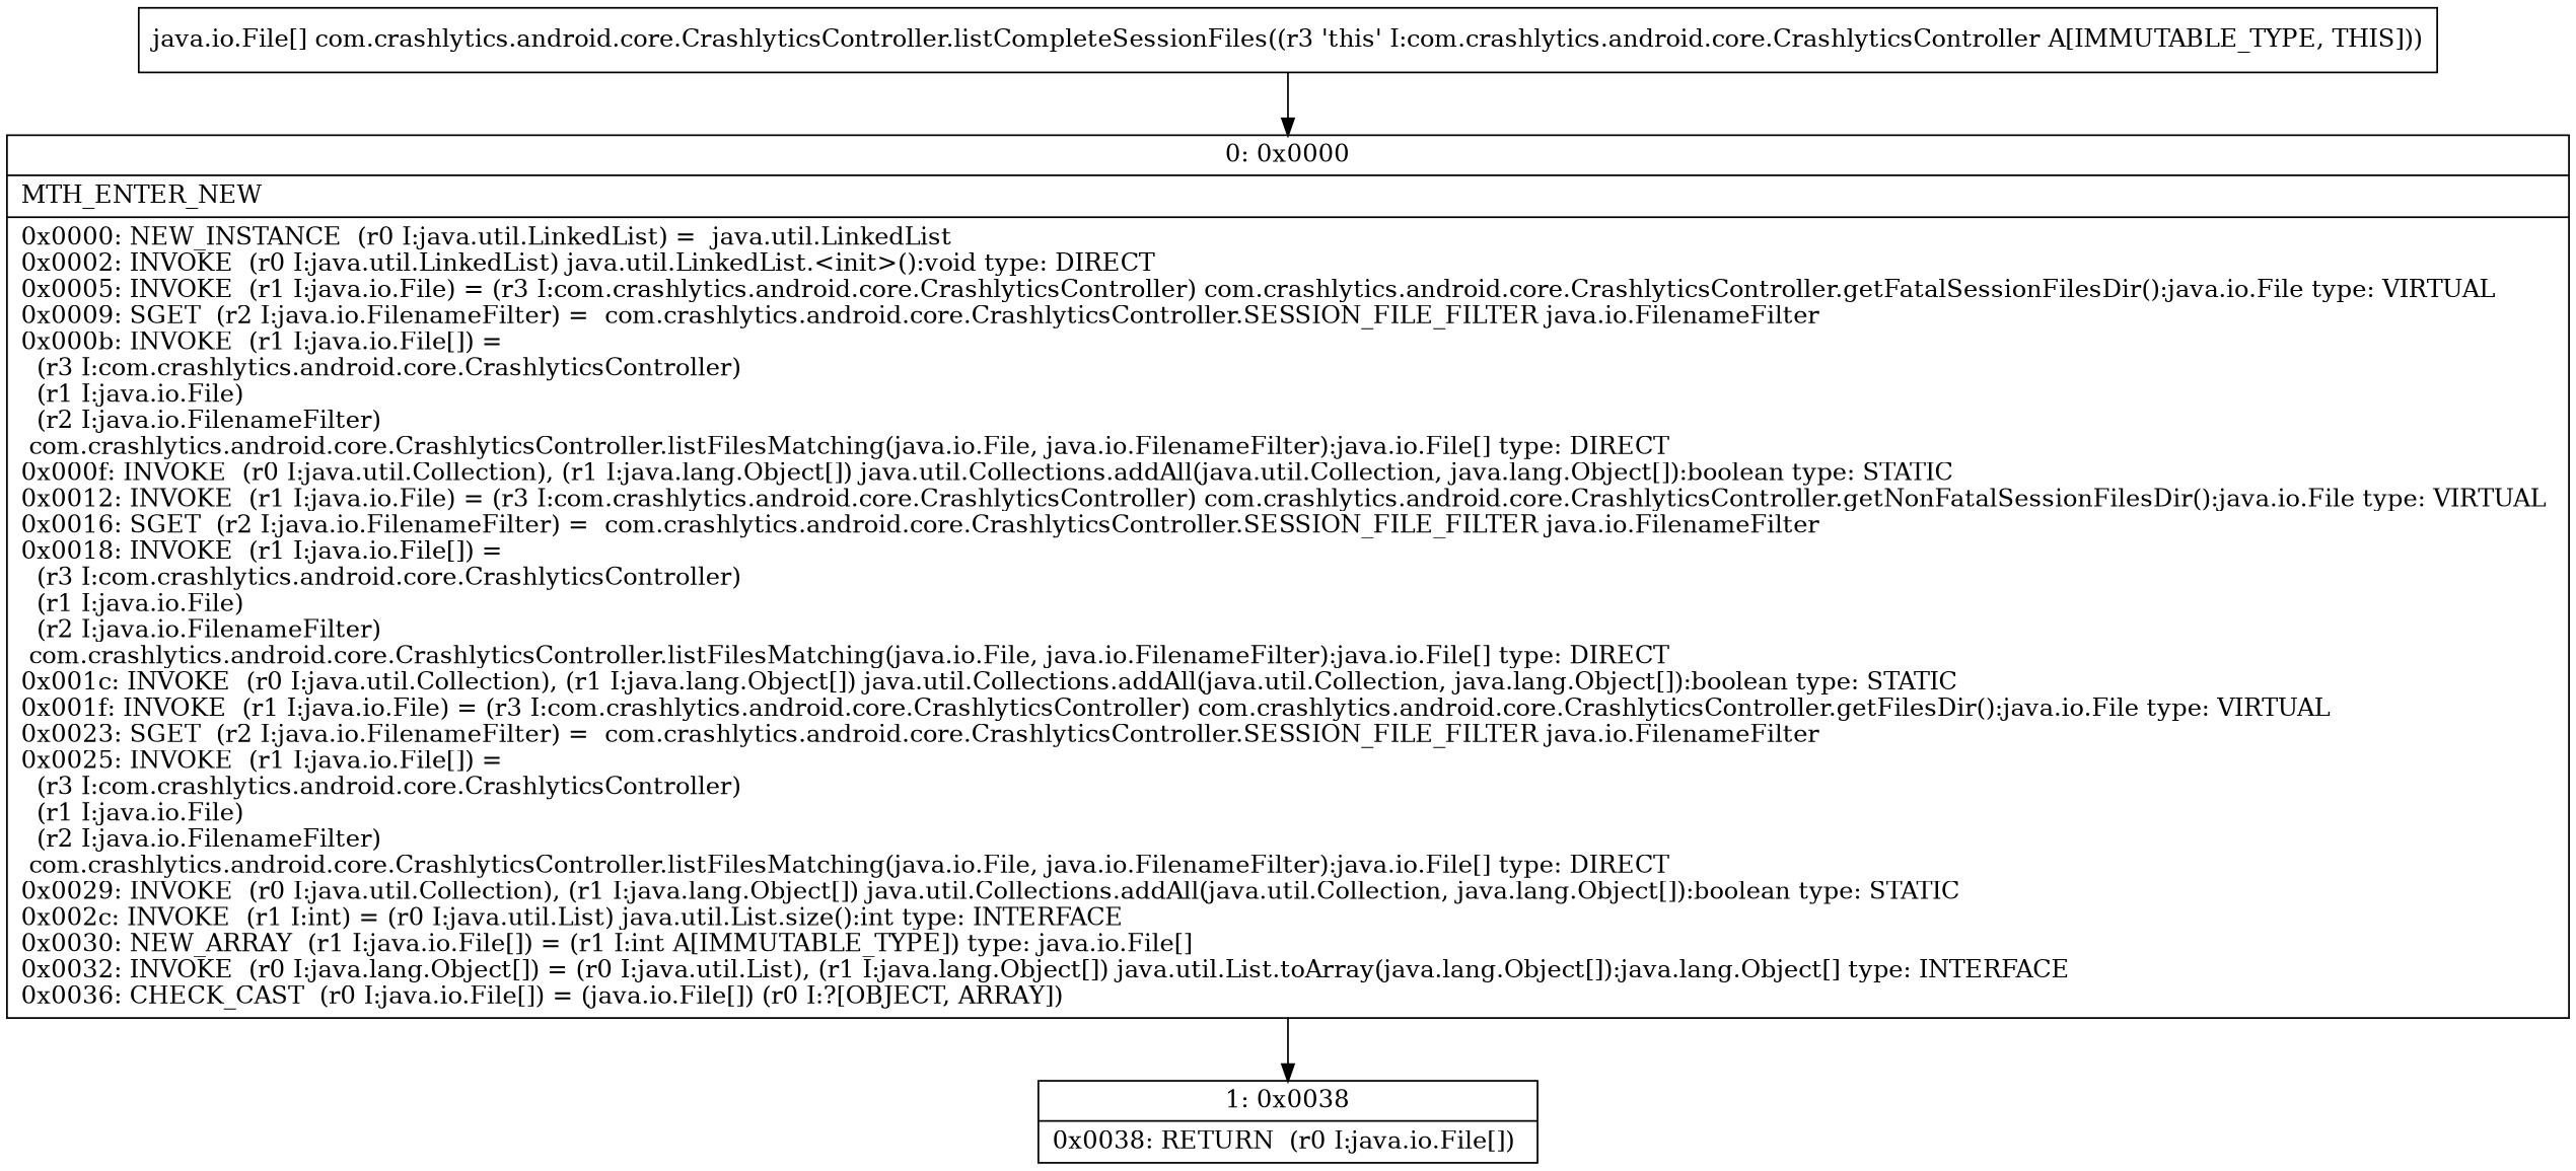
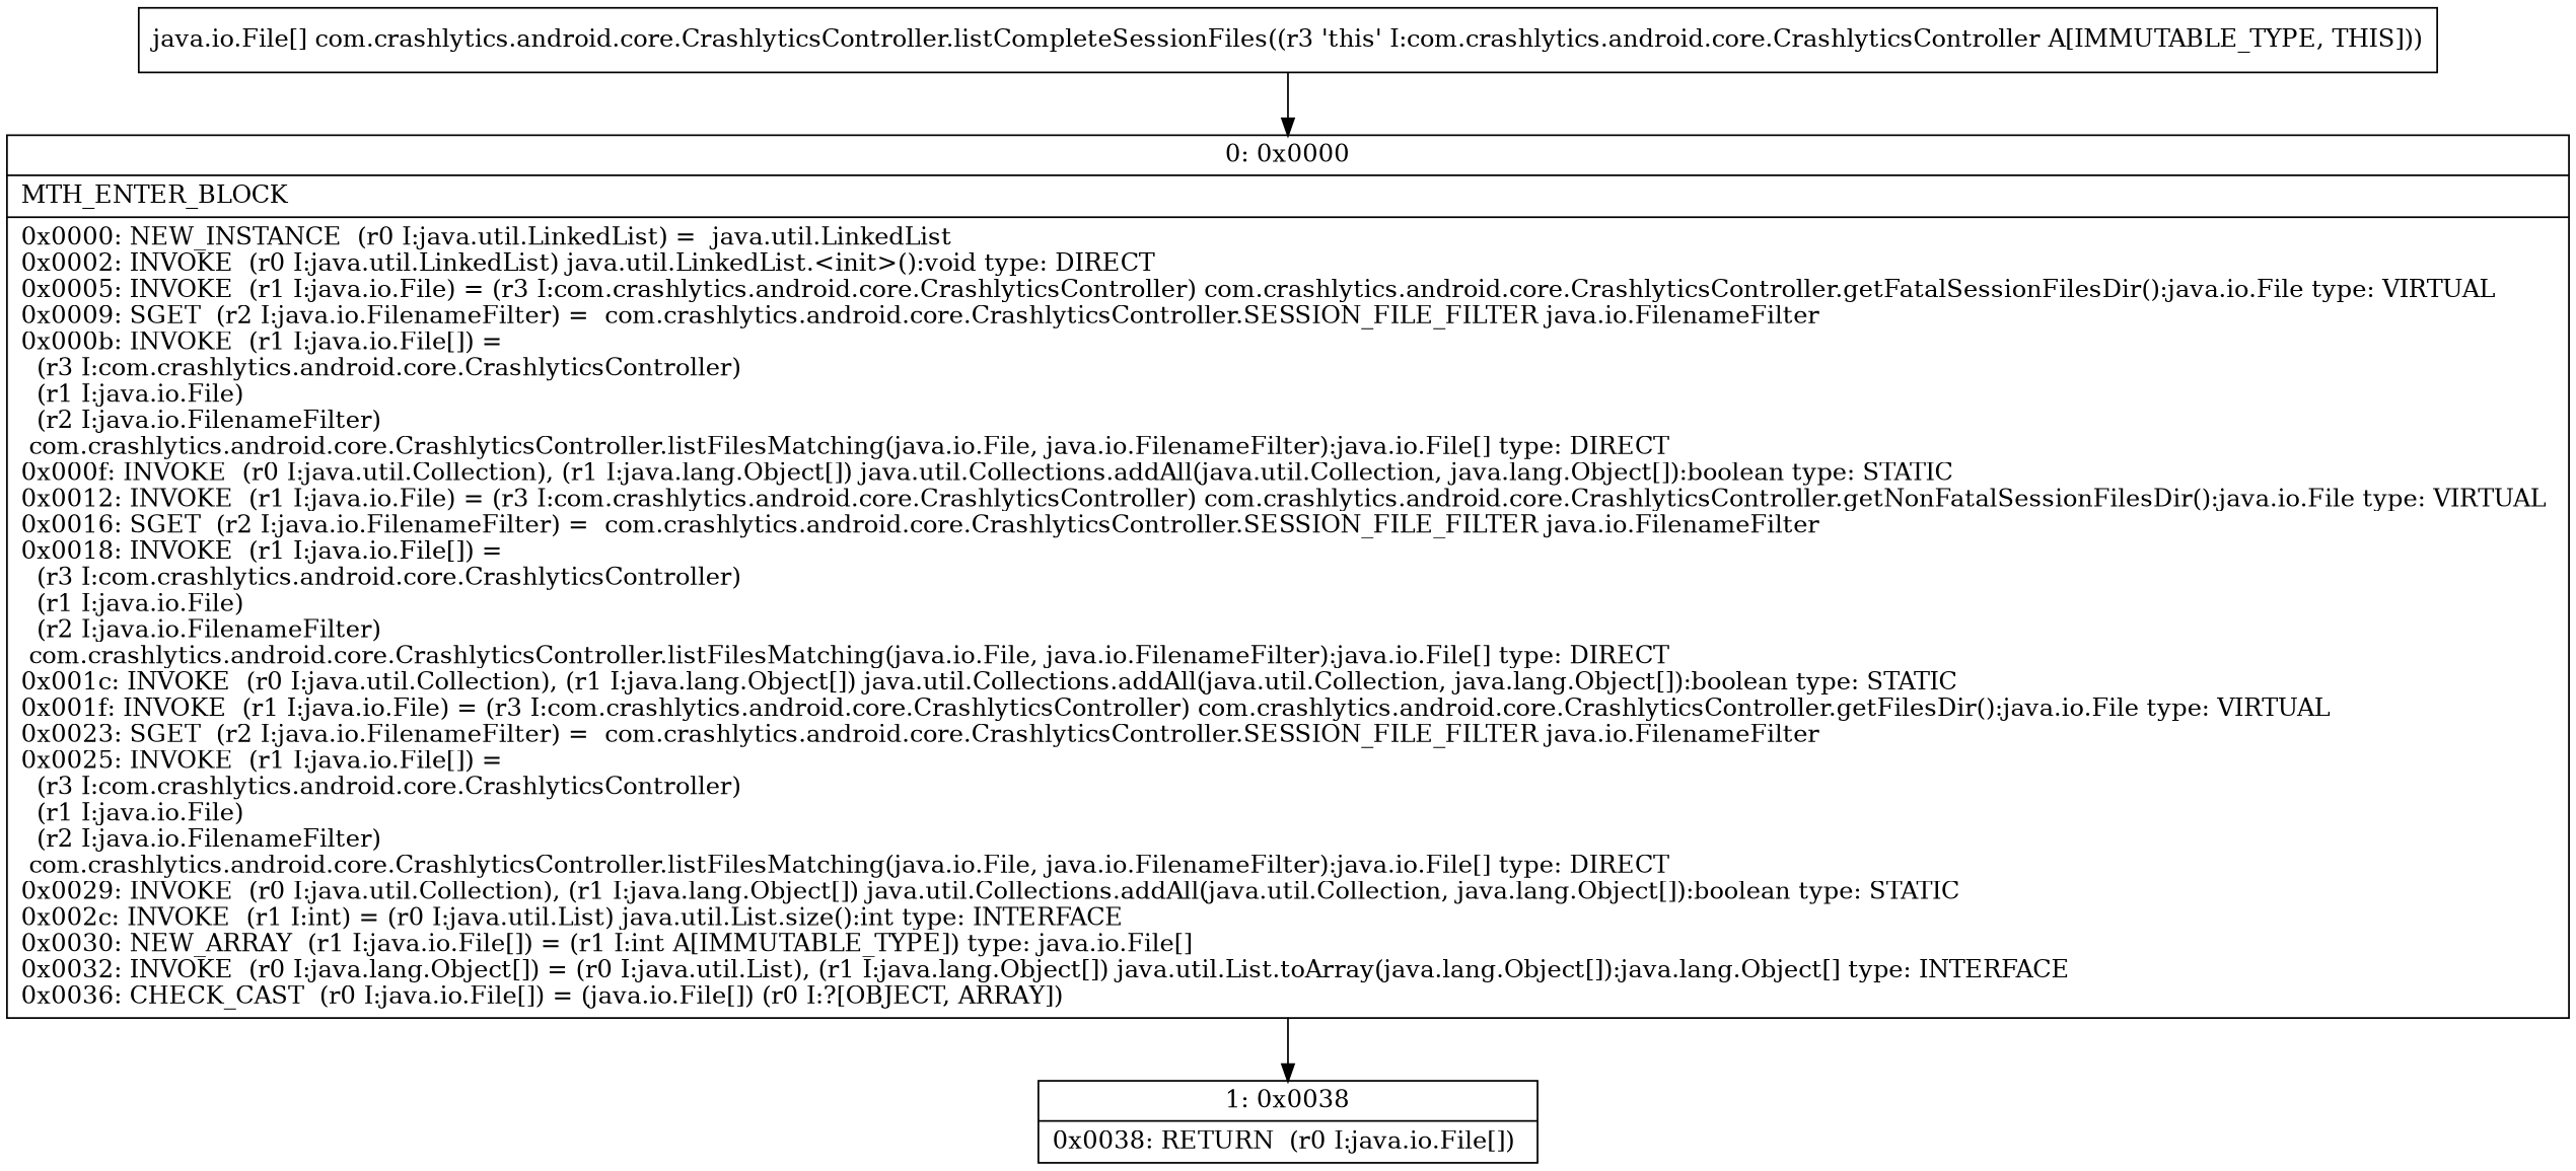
  digraph {
    fontname="DejaVu Serif"
    node [shape=record fontname="DejaVu Serif"]
    edge [fontname="DejaVu Serif"]
-   n1 [label="{0\:\ 0x0000|MTH_ENTER_NEW\l|0x0000: NEW_INSTANCE  (r0 I:java.util.LinkedList) =  java.util.LinkedList \l0x0002: INVOKE  (r0 I:java.util.LinkedList) java.util.LinkedList.\<init\>():void type: DIRECT \l0x0005: INVOKE  (r1 I:java.io.File) = (r3 I:com.crashlytics.android.core.CrashlyticsController) com.crashlytics.android.core.CrashlyticsController.getFatalSessionFilesDir():java.io.File type: VIRTUAL \l0x0009: SGET  (r2 I:java.io.FilenameFilter) =  com.crashlytics.android.core.CrashlyticsController.SESSION_FILE_FILTER java.io.FilenameFilter \l0x000b: INVOKE  (r1 I:java.io.File[]) = \l  (r3 I:com.crashlytics.android.core.CrashlyticsController)\l  (r1 I:java.io.File)\l  (r2 I:java.io.FilenameFilter)\l com.crashlytics.android.core.CrashlyticsController.listFilesMatching(java.io.File, java.io.FilenameFilter):java.io.File[] type: DIRECT \l0x000f: INVOKE  (r0 I:java.util.Collection), (r1 I:java.lang.Object[]) java.util.Collections.addAll(java.util.Collection, java.lang.Object[]):boolean type: STATIC \l0x0012: INVOKE  (r1 I:java.io.File) = (r3 I:com.crashlytics.android.core.CrashlyticsController) com.crashlytics.android.core.CrashlyticsController.getNonFatalSessionFilesDir():java.io.File type: VIRTUAL \l0x0016: SGET  (r2 I:java.io.FilenameFilter) =  com.crashlytics.android.core.CrashlyticsController.SESSION_FILE_FILTER java.io.FilenameFilter \l0x0018: INVOKE  (r1 I:java.io.File[]) = \l  (r3 I:com.crashlytics.android.core.CrashlyticsController)\l  (r1 I:java.io.File)\l  (r2 I:java.io.FilenameFilter)\l com.crashlytics.android.core.CrashlyticsController.listFilesMatching(java.io.File, java.io.FilenameFilter):java.io.File[] type: DIRECT \l0x001c: INVOKE  (r0 I:java.util.Collection), (r1 I:java.lang.Object[]) java.util.Collections.addAll(java.util.Collection, java.lang.Object[]):boolean type: STATIC \l0x001f: INVOKE  (r1 I:java.io.File) = (r3 I:com.crashlytics.android.core.CrashlyticsController) com.crashlytics.android.core.CrashlyticsController.getFilesDir():java.io.File type: VIRTUAL \l0x0023: SGET  (r2 I:java.io.FilenameFilter) =  com.crashlytics.android.core.CrashlyticsController.SESSION_FILE_FILTER java.io.FilenameFilter \l0x0025: INVOKE  (r1 I:java.io.File[]) = \l  (r3 I:com.crashlytics.android.core.CrashlyticsController)\l  (r1 I:java.io.File)\l  (r2 I:java.io.FilenameFilter)\l com.crashlytics.android.core.CrashlyticsController.listFilesMatching(java.io.File, java.io.FilenameFilter):java.io.File[] type: DIRECT \l0x0029: INVOKE  (r0 I:java.util.Collection), (r1 I:java.lang.Object[]) java.util.Collections.addAll(java.util.Collection, java.lang.Object[]):boolean type: STATIC \l0x002c: INVOKE  (r1 I:int) = (r0 I:java.util.List) java.util.List.size():int type: INTERFACE \l0x0030: NEW_ARRAY  (r1 I:java.io.File[]) = (r1 I:int A[IMMUTABLE_TYPE]) type: java.io.File[] \l0x0032: INVOKE  (r0 I:java.lang.Object[]) = (r0 I:java.util.List), (r1 I:java.lang.Object[]) java.util.List.toArray(java.lang.Object[]):java.lang.Object[] type: INTERFACE \l0x0036: CHECK_CAST  (r0 I:java.io.File[]) = (java.io.File[]) (r0 I:?[OBJECT, ARRAY]) \l}"]
+   n1 [label="{0\:\ 0x0000|MTH_ENTER_BLOCK\l|0x0000: NEW_INSTANCE  (r0 I:java.util.LinkedList) =  java.util.LinkedList \l0x0002: INVOKE  (r0 I:java.util.LinkedList) java.util.LinkedList.\<init\>():void type: DIRECT \l0x0005: INVOKE  (r1 I:java.io.File) = (r3 I:com.crashlytics.android.core.CrashlyticsController) com.crashlytics.android.core.CrashlyticsController.getFatalSessionFilesDir():java.io.File type: VIRTUAL \l0x0009: SGET  (r2 I:java.io.FilenameFilter) =  com.crashlytics.android.core.CrashlyticsController.SESSION_FILE_FILTER java.io.FilenameFilter \l0x000b: INVOKE  (r1 I:java.io.File[]) = \l  (r3 I:com.crashlytics.android.core.CrashlyticsController)\l  (r1 I:java.io.File)\l  (r2 I:java.io.FilenameFilter)\l com.crashlytics.android.core.CrashlyticsController.listFilesMatching(java.io.File, java.io.FilenameFilter):java.io.File[] type: DIRECT \l0x000f: INVOKE  (r0 I:java.util.Collection), (r1 I:java.lang.Object[]) java.util.Collections.addAll(java.util.Collection, java.lang.Object[]):boolean type: STATIC \l0x0012: INVOKE  (r1 I:java.io.File) = (r3 I:com.crashlytics.android.core.CrashlyticsController) com.crashlytics.android.core.CrashlyticsController.getNonFatalSessionFilesDir():java.io.File type: VIRTUAL \l0x0016: SGET  (r2 I:java.io.FilenameFilter) =  com.crashlytics.android.core.CrashlyticsController.SESSION_FILE_FILTER java.io.FilenameFilter \l0x0018: INVOKE  (r1 I:java.io.File[]) = \l  (r3 I:com.crashlytics.android.core.CrashlyticsController)\l  (r1 I:java.io.File)\l  (r2 I:java.io.FilenameFilter)\l com.crashlytics.android.core.CrashlyticsController.listFilesMatching(java.io.File, java.io.FilenameFilter):java.io.File[] type: DIRECT \l0x001c: INVOKE  (r0 I:java.util.Collection), (r1 I:java.lang.Object[]) java.util.Collections.addAll(java.util.Collection, java.lang.Object[]):boolean type: STATIC \l0x001f: INVOKE  (r1 I:java.io.File) = (r3 I:com.crashlytics.android.core.CrashlyticsController) com.crashlytics.android.core.CrashlyticsController.getFilesDir():java.io.File type: VIRTUAL \l0x0023: SGET  (r2 I:java.io.FilenameFilter) =  com.crashlytics.android.core.CrashlyticsController.SESSION_FILE_FILTER java.io.FilenameFilter \l0x0025: INVOKE  (r1 I:java.io.File[]) = \l  (r3 I:com.crashlytics.android.core.CrashlyticsController)\l  (r1 I:java.io.File)\l  (r2 I:java.io.FilenameFilter)\l com.crashlytics.android.core.CrashlyticsController.listFilesMatching(java.io.File, java.io.FilenameFilter):java.io.File[] type: DIRECT \l0x0029: INVOKE  (r0 I:java.util.Collection), (r1 I:java.lang.Object[]) java.util.Collections.addAll(java.util.Collection, java.lang.Object[]):boolean type: STATIC \l0x002c: INVOKE  (r1 I:int) = (r0 I:java.util.List) java.util.List.size():int type: INTERFACE \l0x0030: NEW_ARRAY  (r1 I:java.io.File[]) = (r1 I:int A[IMMUTABLE_TYPE]) type: java.io.File[] \l0x0032: INVOKE  (r0 I:java.lang.Object[]) = (r0 I:java.util.List), (r1 I:java.lang.Object[]) java.util.List.toArray(java.lang.Object[]):java.lang.Object[] type: INTERFACE \l0x0036: CHECK_CAST  (r0 I:java.io.File[]) = (java.io.File[]) (r0 I:?[OBJECT, ARRAY]) \l}"]
    n2 [label="{1\:\ 0x0038|0x0038: RETURN  (r0 I:java.io.File[]) \l}"]
    n3 [label="{java.io.File[] com.crashlytics.android.core.CrashlyticsController.listCompleteSessionFiles((r3 'this' I:com.crashlytics.android.core.CrashlyticsController A[IMMUTABLE_TYPE, THIS])) }"]
    n1 -> n2
    n3 -> n1
  }
